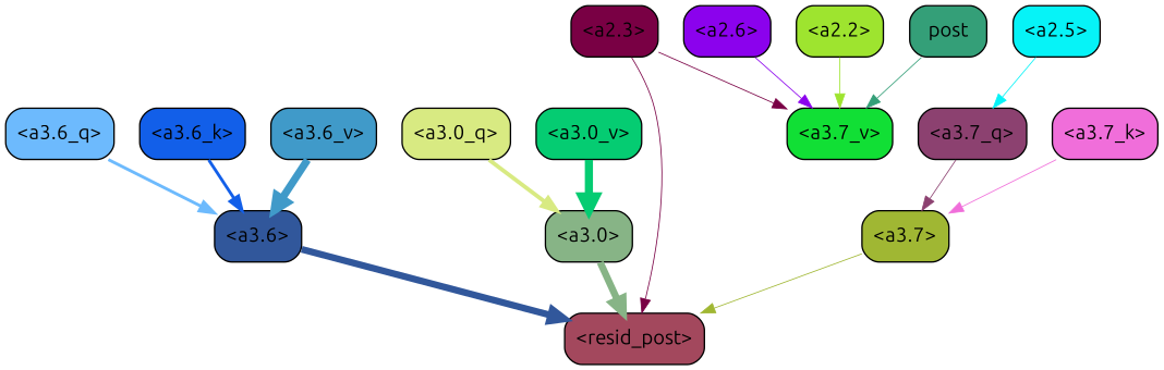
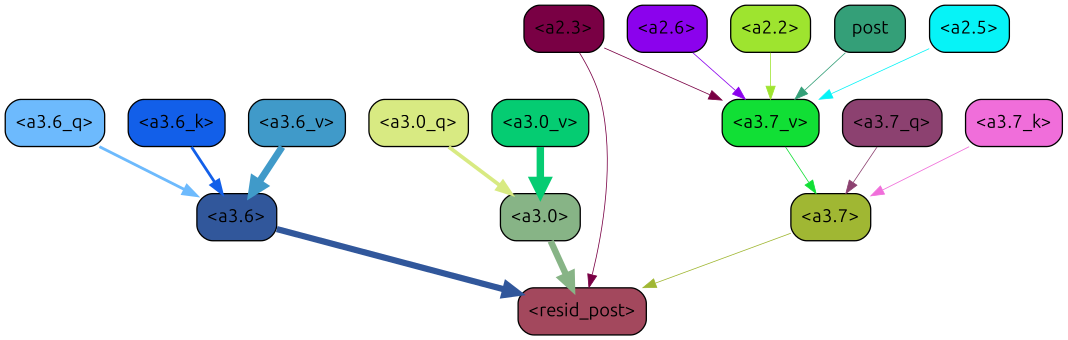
  strict digraph {
    fontname=Ubuntu
    splines=true
    node [color=black fontname=Ubuntu shape=box style="filled, rounded"]
    edge [color="#790044" fontname=Ubuntu penwidth=0.6]
    "<a3.7>" [fillcolor="#a0b733"]
    "<resid_post>" [fillcolor="#a3485d"]
    "<a3.6>" [fillcolor="#31579b"]
    "<a3.0>" [fillcolor="#87b486"]
    "<a2.3>" [fillcolor="#790044"]
    "<a3.7_v>" [fillcolor="#11df35"]
    "<a3.7_q>" [fillcolor="#8c4170"]
    "<a3.6_q>" [fillcolor="#6dbafd"]
    "<a3.0_q>" [fillcolor="#d8ea82"]
    "<a3.7_k>" [fillcolor="#f06eda"]
    "<a3.6_k>" [fillcolor="#125fe9"]
    "<a3.6_v>" [fillcolor="#409ac9"]
    "<a3.0_v>" [fillcolor="#05cc72"]
    "<a2.6>" [fillcolor="#8b02ed"]
    "<a2.5>" [fillcolor="#06f3f7"]
    "<a2.2>" [fillcolor="#9ee42f"]
    n17 [fillcolor="#349f78" label=post]
    "<a3.7>" -> "<resid_post>" [color="#a0b733"]
    "<a3.6>" -> "<resid_post>" [color="#31579b" penwidth=4.751592040061951]
    "<a3.0>" -> "<resid_post>" [color="#87b486" penwidth=4.904066681861877]
    "<a2.3>" -> "<resid_post>"
    "<a2.3>" -> "<a3.7_v>"
+   "<a3.7_v>" -> "<a3.7>" [color="#11df35"]
    "<a3.7_q>" -> "<a3.7>" [color="#8c4170"]
    "<a3.6_q>" -> "<a3.6>" [color="#6dbafd" penwidth=2.160832464694977]
    "<a3.0_q>" -> "<a3.0>" [color="#d8ea82" penwidth=2.870753765106201]
    "<a3.7_k>" -> "<a3.7>" [color="#f06eda"]
    "<a3.6_k>" -> "<a3.6>" [color="#125fe9" penwidth=2.13908451795578]
    "<a3.6_v>" -> "<a3.6>" [color="#409ac9" penwidth=5.297133803367615]
    "<a3.0_v>" -> "<a3.0>" [color="#05cc72" penwidth=5.680712580680847]
    "<a2.6>" -> "<a3.7_v>" [color="#8b02ed"]
-   "<a2.5>" -> "<a3.7_q>" [color="#06f3f7"]
+   "<a2.5>" -> "<a3.7_v>" [color="#06f3f7"]
    "<a2.2>" -> "<a3.7_v>" [color="#9ee42f"]
    n17 -> "<a3.7_v>" [color="#349f78"]
  }
